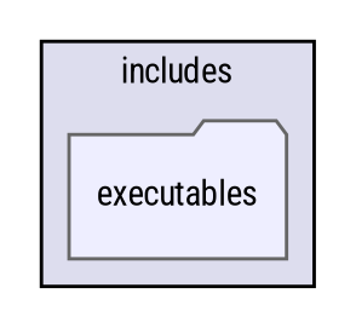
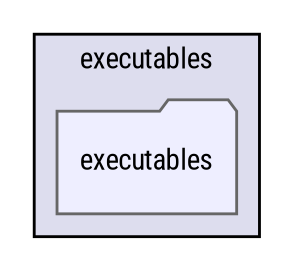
  digraph {
    compound=true
    rankdir=LR
    fontname="Roboto Condensed"
    n1 [fillcolor="#eeeeff" fontname="Roboto Condensed" fontsize=10 label=executables pencolor=black shape=folder style=filled color=gray40]
    subgraph cluster_1 {
      bgcolor="#ddddee"
      fontsize=10
-     label=includes
+     label=executables
      pencolor=black
      n1
    }
  }
